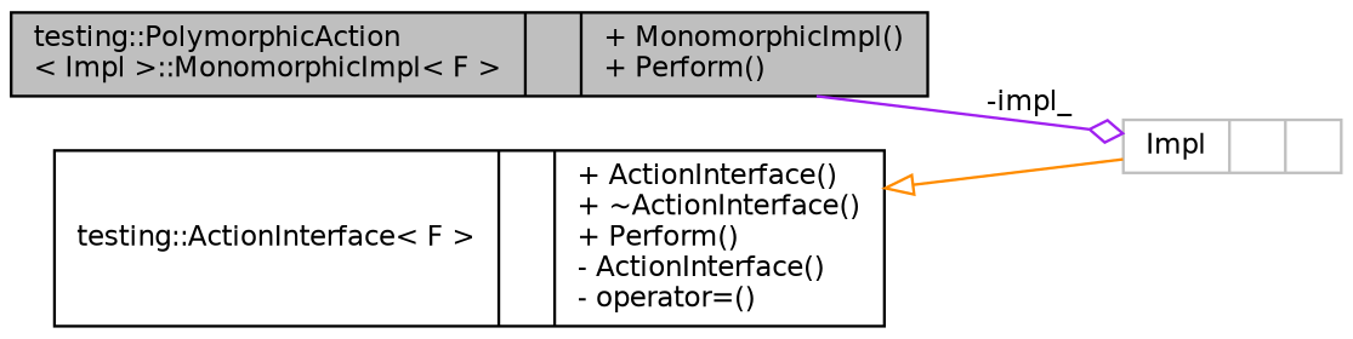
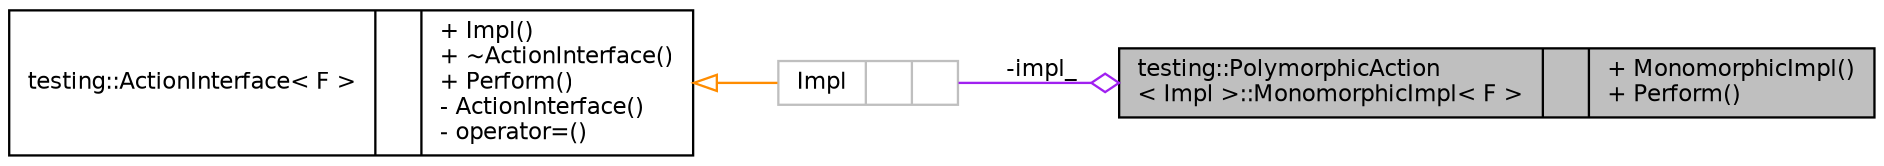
  digraph {
    rankdir=LR
    node [color=black fontname=Helvetica fontsize=10 shape=record]
    edge [fontname=Helvetica fontsize=10 labelfontname=Helvetica labelfontsize=10 style=solid]
    n1 [fillcolor=grey75 fontcolor=black height=0.2 label="{testing::PolymorphicAction\l\< Impl \>::MonomorphicImpl\< F \>\n||+ MonomorphicImpl()\l+ Perform()\l}" style=filled width=0.4]
-   n2 [height=0.2 label="{testing::ActionInterface\< F \>\n||+ ActionInterface()\l+ ~ActionInterface()\l+ Perform()\l- ActionInterface()\l- operator=()\l}" width=0.4]
+   n2 [height=0.2 label="{testing::ActionInterface\< F \>\n||+ Impl()\l+ ~ActionInterface()\l+ Perform()\l- ActionInterface()\l- operator=()\l}" width=0.4]
    n3 [color=grey75 height=0.2 label="{Impl\n||}" width=0.4]
    n2 -> n3 [arrowtail=onormal color=darkorange dir=back]
-   n1 -> n3 [arrowhead=odiamond color=purple label=" -impl_"]
+   n3 -> n1 [arrowhead=odiamond color=purple label=" -impl_"]
  }
